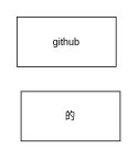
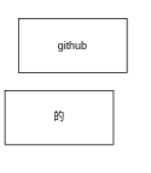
  <mxCell id="0" />
  <mxCell id="1" parent="0" />
  <mxCell id="2" value="github" style="rounded=0;whiteSpace=wrap;html=1;" vertex="1" parent="1"><mxGeometry x="20" y="20" width="120" height="60" as="geometry" /></mxCell>
- <mxCell id="3" value="的" style="rounded=0;whiteSpace=wrap;html=1;" vertex="1" parent="1"><mxGeometry x="25" y="110" width="120" height="60" as="geometry" /></mxCell>
+ <mxCell id="3" value="的" style="rounded=0;whiteSpace=wrap;html=1;" vertex="1" parent="1"><mxGeometry x="5" y="100" width="120" height="60" as="geometry" /></mxCell>
